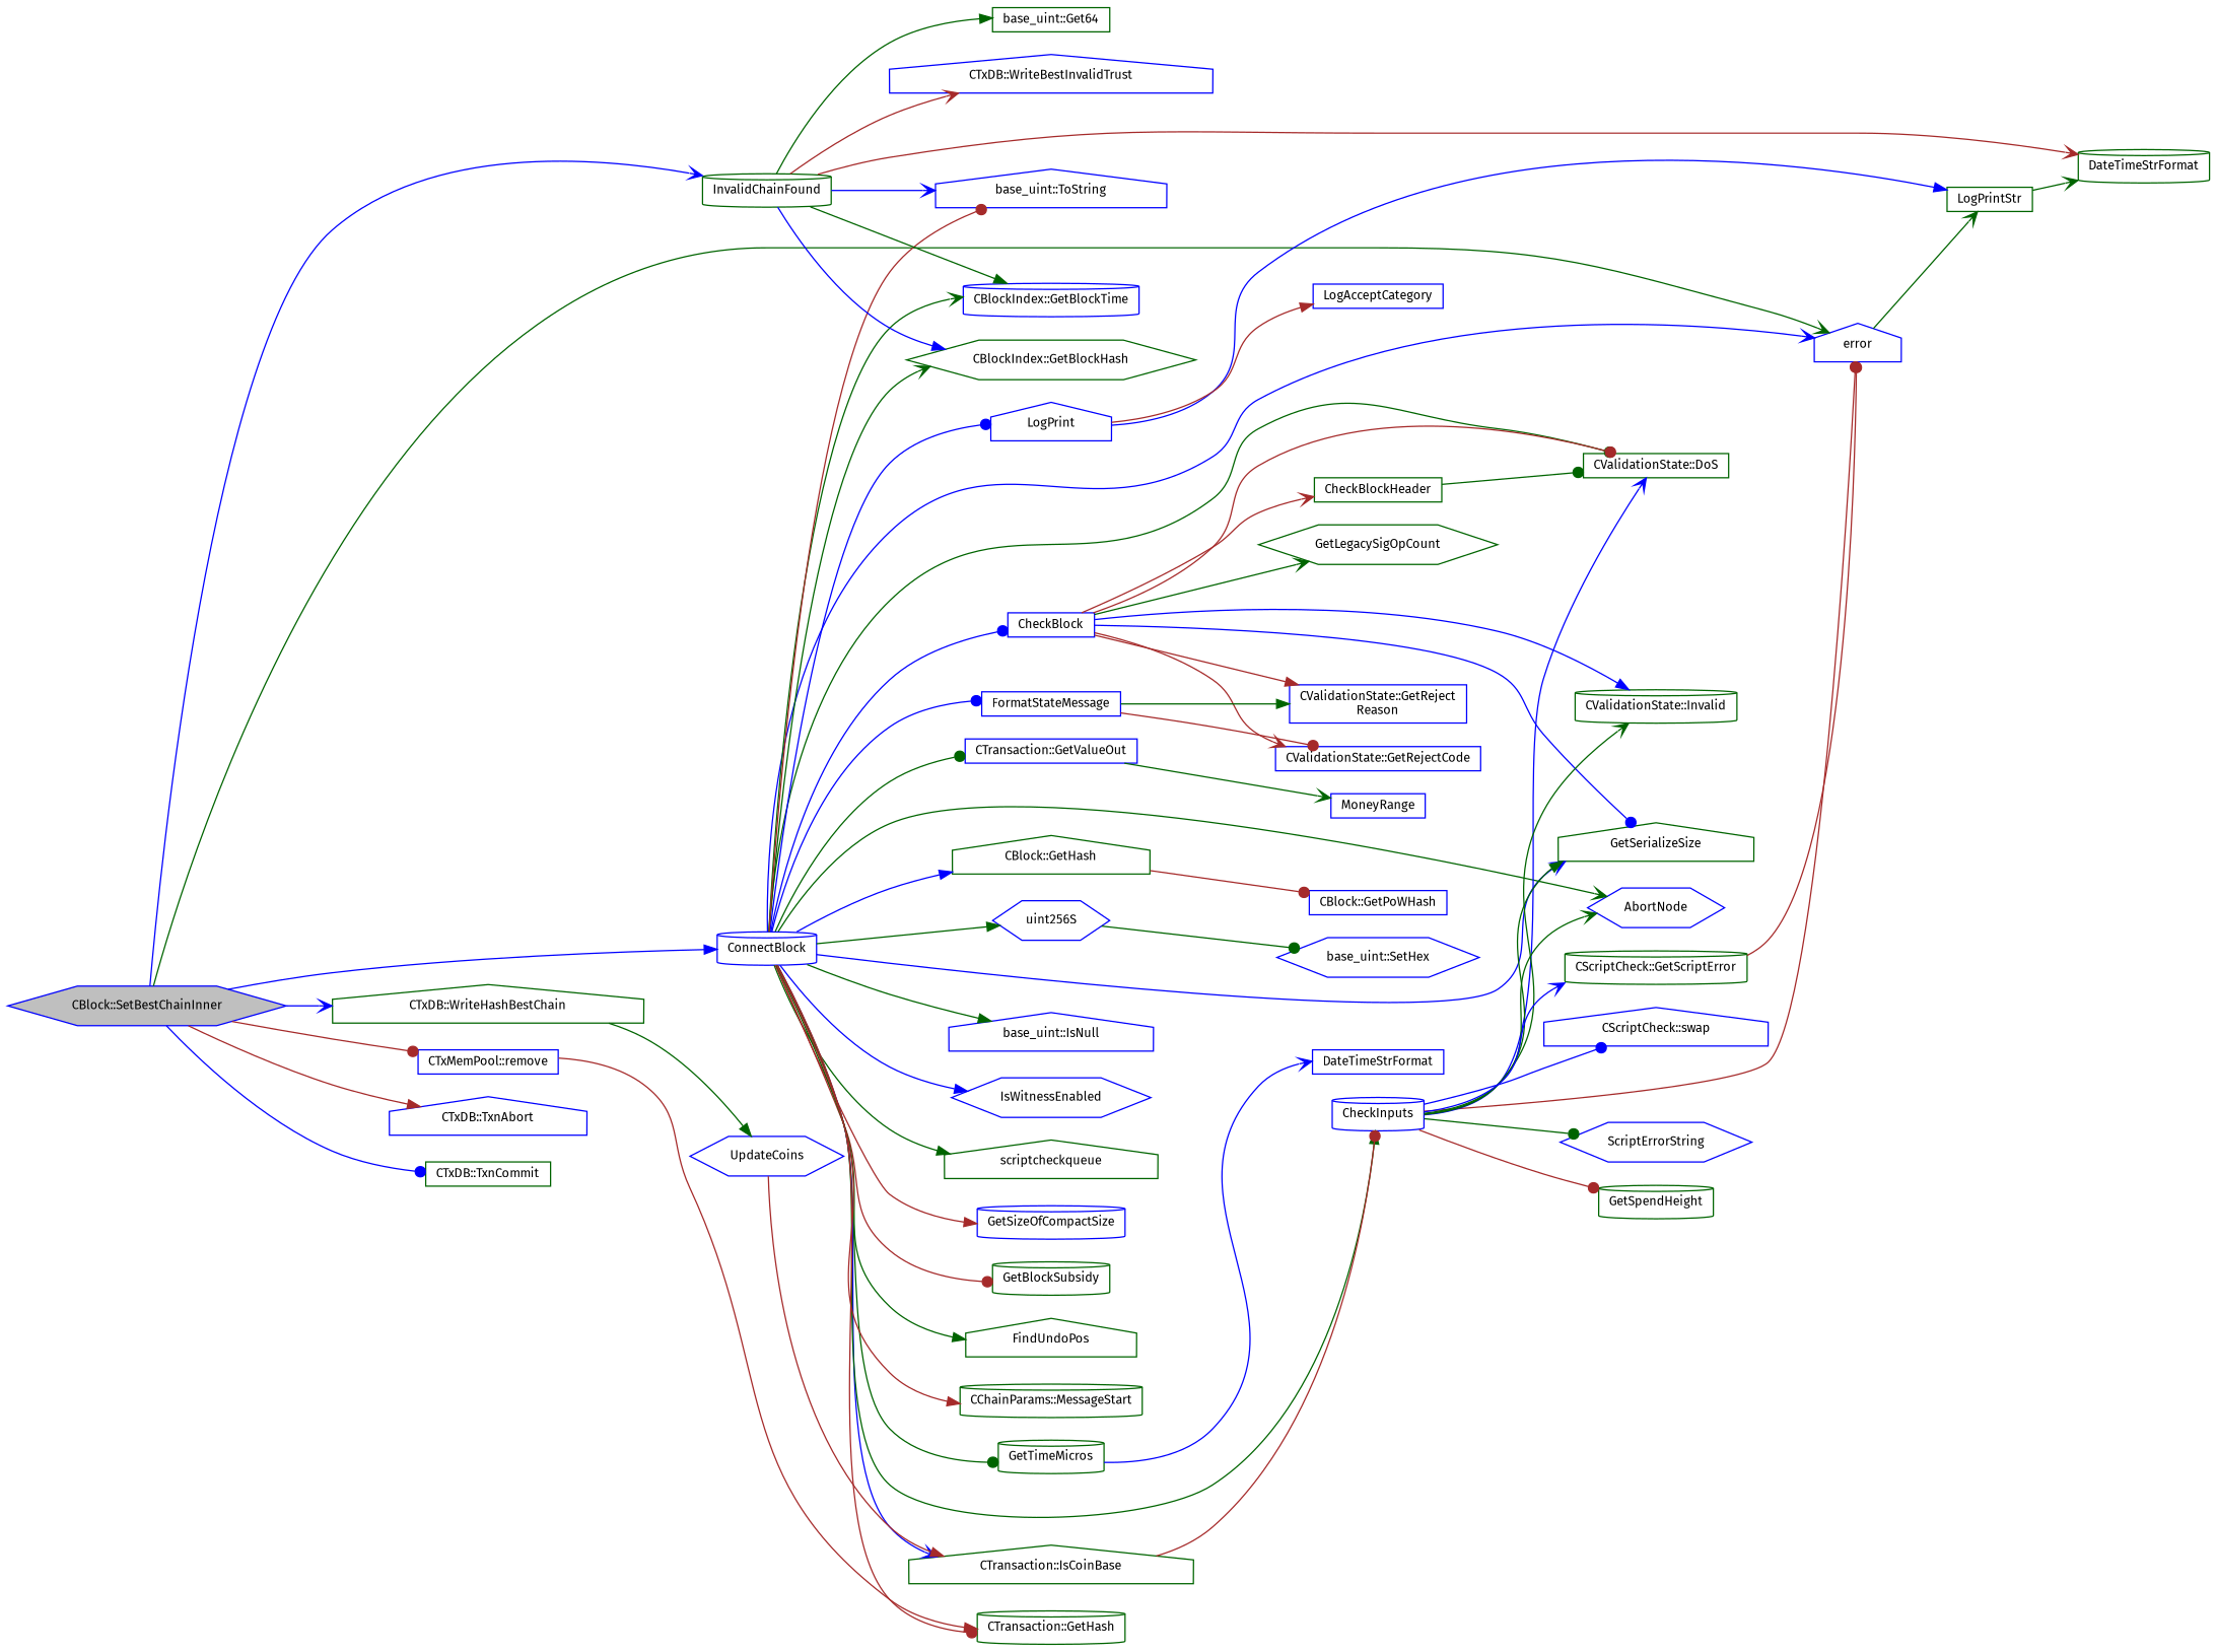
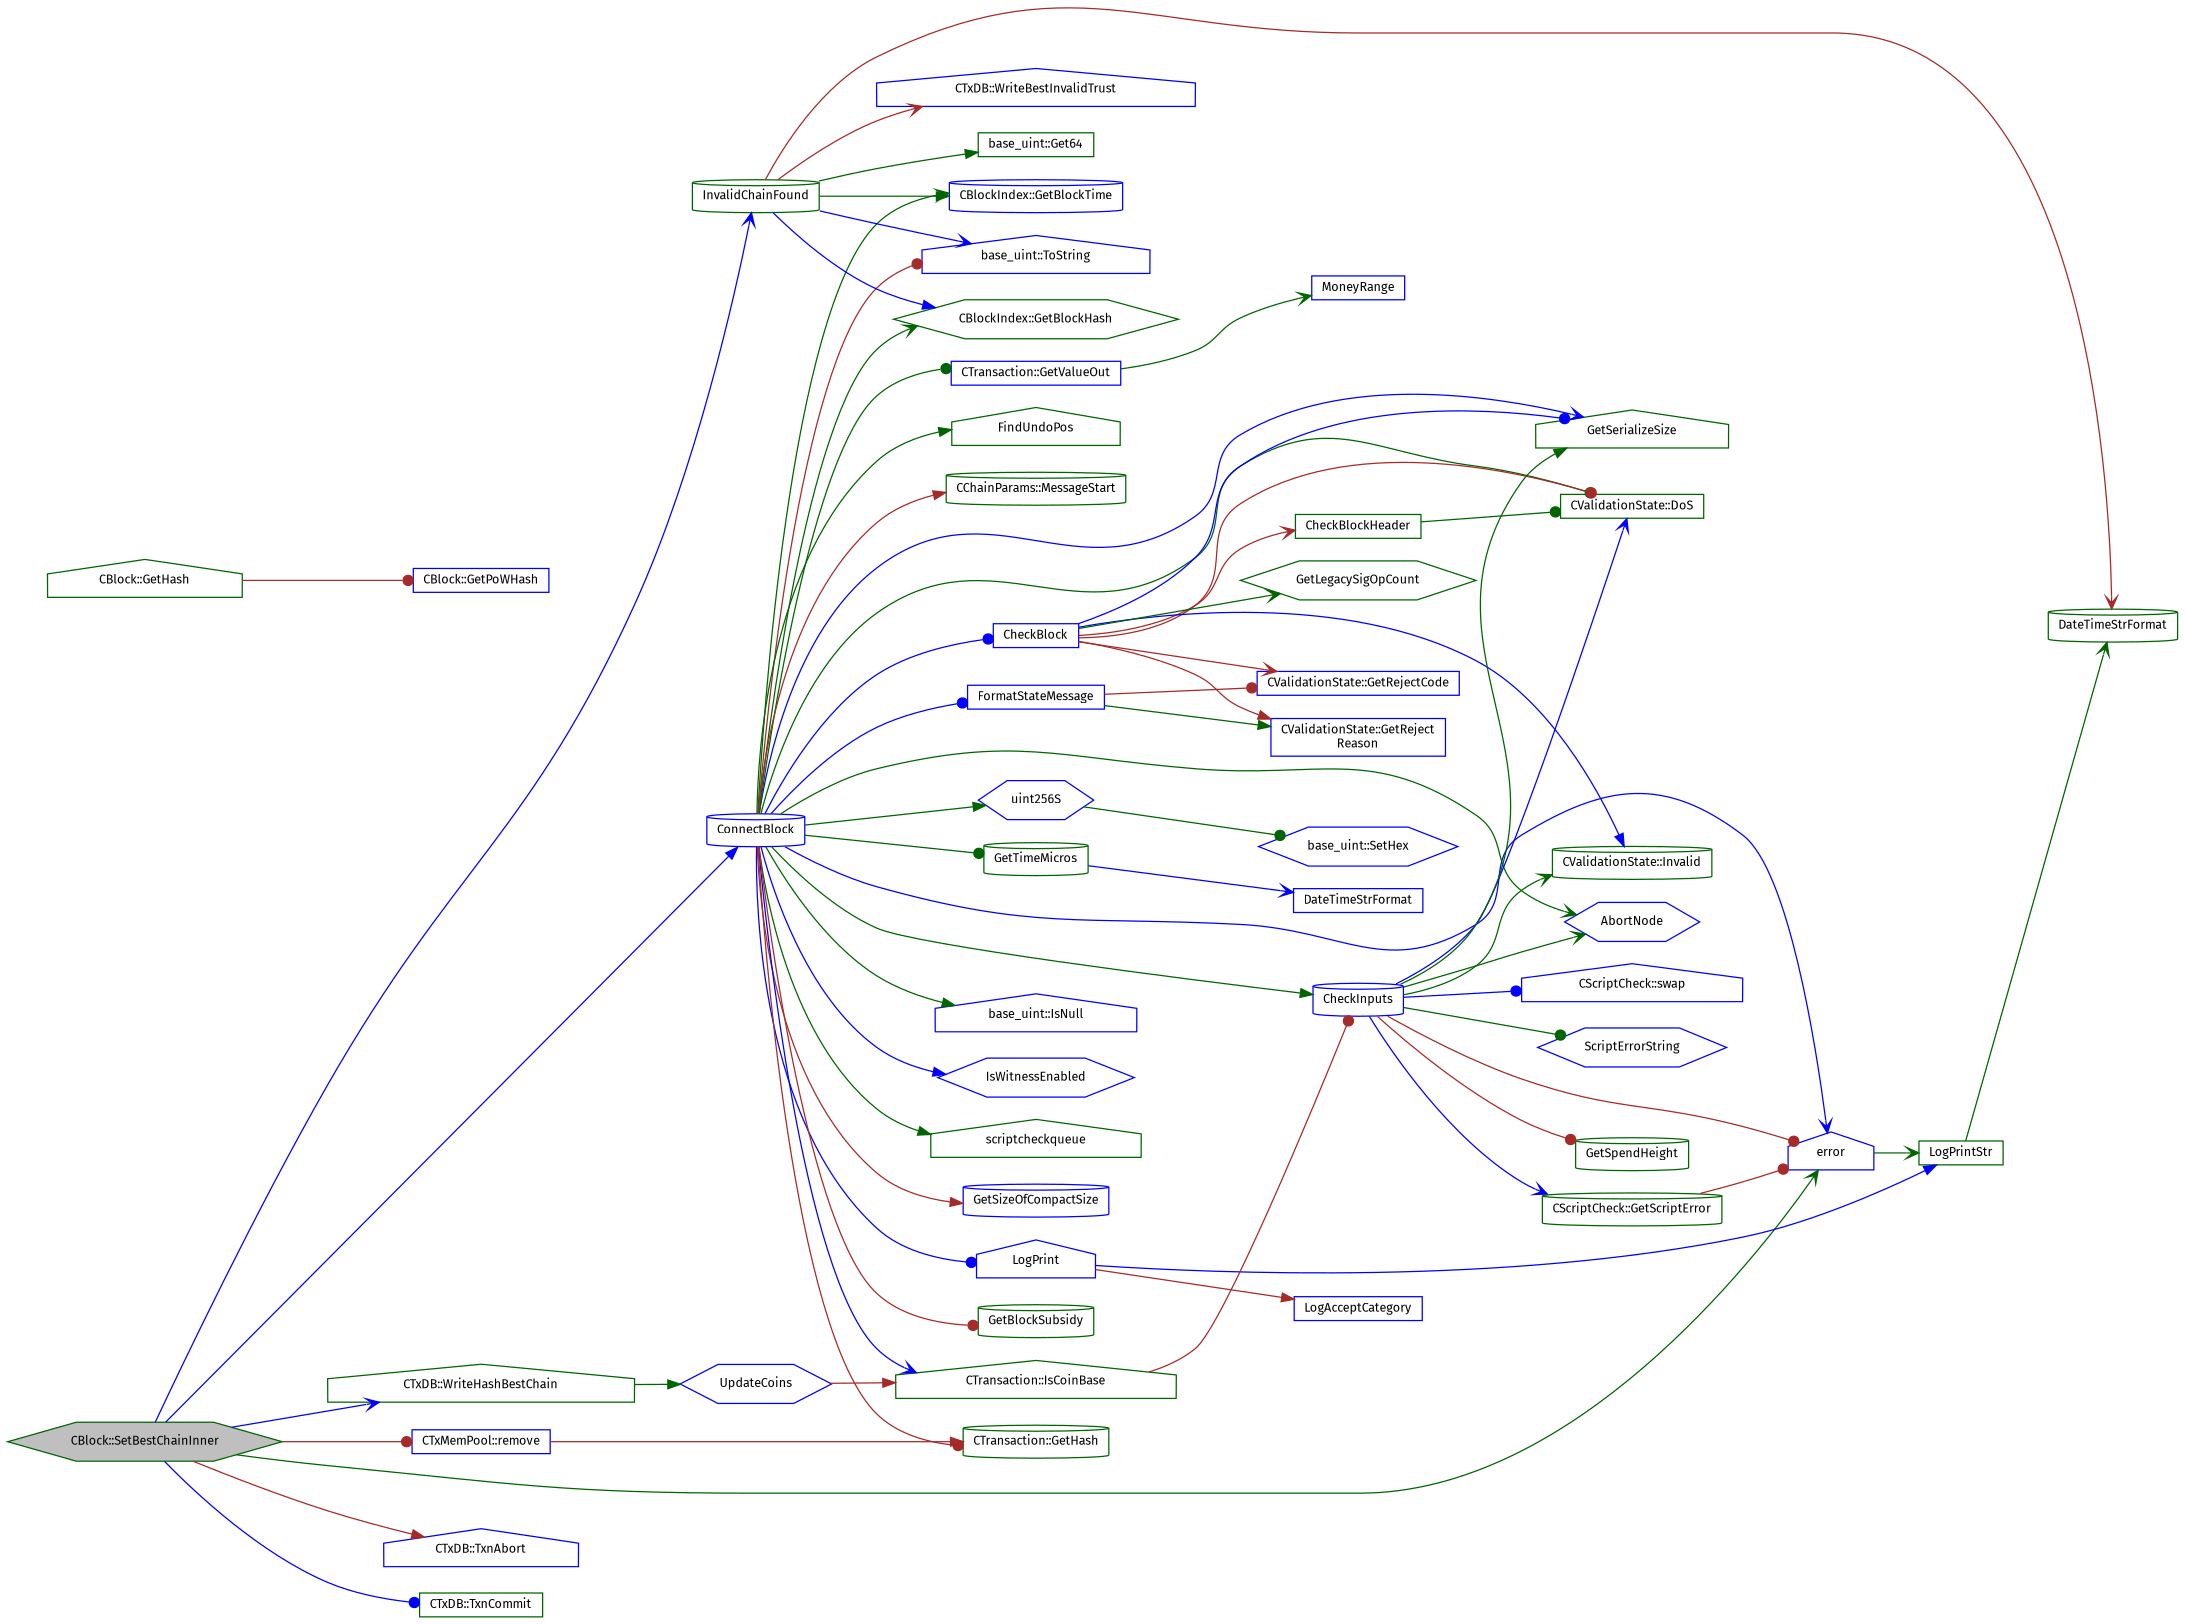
  digraph {
    fontname="Fira Sans"
    rankdir=LR
    node [color=blue fillcolor=white fontname="Fira Sans" fontsize=10 shape=box style=filled]
    edge [arrowhead=normal color=darkgreen fontname="Fira Sans" fontsize=10 labelfontname=Helvetica labelfontsize=10 style=solid]
-   n1 [fillcolor=grey75 fontcolor=black height=0.2 label="CBlock::SetBestChainInner" shape=hexagon width=0.4]
+   n1 [color=darkgreen fillcolor=grey75 fontcolor=black height=0.2 label="CBlock::SetBestChainInner" shape=hexagon width=0.4]
    n2 [height=0.2 label=ConnectBlock shape=cylinder width=0.4]
    n3 [height=0.2 label=error shape=house width=0.4]
    n4 [color=darkgreen height=0.2 label="CTxDB::WriteHashBestChain" shape=house width=0.4]
    n5 [height=0.2 label="CTxDB::TxnAbort" shape=house width=0.4]
    n6 [color=darkgreen height=0.2 label=InvalidChainFound shape=cylinder width=0.4]
    n7 [color=darkgreen height=0.2 label="CTxDB::TxnCommit" width=0.4]
    n8 [height=0.2 label="CTxMemPool::remove" width=0.4]
    n9 [color=darkgreen height=0.2 label="CBlock::GetHash" shape=house width=0.4]
    n10 [color=darkgreen height=0.2 label=GetTimeMicros shape=cylinder width=0.4]
    n11 [height=0.2 label=CheckBlock width=0.4]
    n12 [color=darkgreen height=0.2 label="CValidationState::DoS" width=0.4]
    n13 [color=darkgreen height=0.2 label=GetSerializeSize shape=house width=0.4]
    n14 [height=0.2 label=FormatStateMessage width=0.4]
    n15 [color=darkgreen height=0.2 label="CBlockIndex::GetBlockHash" shape=hexagon width=0.4]
    n16 [height=0.2 label="base_uint::IsNull" shape=house width=0.4]
    n17 [height=0.2 label=LogPrint shape=house width=0.4]
    n18 [height=0.2 label=uint256S shape=hexagon width=0.4]
    n19 [height=0.2 label="CBlockIndex::GetBlockTime" shape=cylinder width=0.4]
    n20 [height=0.2 label=IsWitnessEnabled shape=hexagon width=0.4]
    n21 [color=darkgreen height=0.2 label=scriptcheckqueue shape=house width=0.4]
    n22 [height=0.2 label=GetSizeOfCompactSize shape=cylinder width=0.4]
    n23 [color=darkgreen height=0.2 label="CTransaction::IsCoinBase" shape=house width=0.4]
    n24 [height=0.2 label="CTransaction::GetValueOut" width=0.4]
    n25 [height=0.2 label=CheckInputs shape=cylinder width=0.4]
    n26 [height=0.2 label=AbortNode shape=hexagon width=0.4]
    n27 [color=darkgreen height=0.2 label="CTransaction::GetHash" shape=cylinder width=0.4]
    n28 [height=0.2 label="base_uint::ToString" shape=house width=0.4]
    n29 [color=darkgreen height=0.2 label=GetBlockSubsidy shape=cylinder width=0.4]
    n30 [color=darkgreen height=0.2 label=FindUndoPos shape=house width=0.4]
    n31 [color=darkgreen height=0.2 label="CChainParams::MessageStart" shape=cylinder width=0.4]
    n32 [color=darkgreen height=0.2 label=LogPrintStr width=0.4]
    n33 [height=0.2 label=UpdateCoins shape=hexagon width=0.4]
    n34 [color=darkgreen height=0.2 label=DateTimeStrFormat shape=cylinder width=0.4]
    n35 [height=0.2 label="CTxDB::WriteBestInvalidTrust" shape=house width=0.4]
    n36 [color=darkgreen height=0.2 label="base_uint::Get64" width=0.4]
    n37 [height=0.2 label="CBlock::GetPoWHash" width=0.4]
    n38 [height=0.2 label=DateTimeStrFormat width=0.4]
    n39 [color=darkgreen height=0.2 label=CheckBlockHeader width=0.4]
    n40 [color=darkgreen height=0.2 label="CValidationState::Invalid" shape=cylinder width=0.4]
    n41 [height=0.2 label="CValidationState::GetRejectCode" width=0.4]
    n42 [height=0.2 label="CValidationState::GetReject\lReason" width=0.4]
    n43 [color=darkgreen height=0.2 label=GetLegacySigOpCount shape=hexagon width=0.4]
    n44 [height=0.2 label=LogAcceptCategory width=0.4]
    n45 [height=0.2 label="base_uint::SetHex" shape=hexagon width=0.4]
    n46 [height=0.2 label=MoneyRange width=0.4]
    n47 [color=darkgreen height=0.2 label=GetSpendHeight shape=cylinder width=0.4]
    n48 [height=0.2 label="CScriptCheck::swap" shape=house width=0.4]
    n49 [height=0.2 label=ScriptErrorString shape=hexagon width=0.4]
    n50 [color=darkgreen height=0.2 label="CScriptCheck::GetScriptError" shape=cylinder width=0.4]
    n1 -> n2 [color=blue]
    n1 -> n3 [arrowhead=vee]
    n1 -> n4 [arrowhead=vee color=blue]
    n1 -> n5 [color=brown]
    n1 -> n6 [arrowhead=vee color=blue]
    n1 -> n7 [arrowhead=dot color=blue]
    n1 -> n8 [arrowhead=dot color=brown]
    n2 -> n3 [arrowhead=vee color=blue]
-   n2 -> n9 [color=blue]
    n2 -> n10 [arrowhead=dot]
    n2 -> n11 [arrowhead=dot color=blue]
    n2 -> n12 [arrowhead=dot]
    n2 -> n13 [arrowhead=vee color=blue]
    n2 -> n14 [arrowhead=dot color=blue]
    n2 -> n15 [arrowhead=vee]
    n2 -> n16
    n2 -> n17 [arrowhead=dot color=blue]
    n2 -> n18
    n2 -> n19 [arrowhead=vee]
    n2 -> n20 [color=blue]
    n2 -> n21
    n2 -> n22 [color=brown]
    n2 -> n23 [arrowhead=vee color=blue]
    n2 -> n24 [arrowhead=dot]
    n2 -> n25
    n2 -> n26 [arrowhead=vee]
    n2 -> n27 [arrowhead=dot color=brown]
    n2 -> n28 [arrowhead=dot color=brown]
    n2 -> n29 [arrowhead=dot color=brown]
    n2 -> n30
    n2 -> n31 [color=brown]
    n3 -> n32 [arrowhead=vee]
    n4 -> n33
    n6 -> n15 [color=blue]
    n6 -> n19
    n6 -> n28 [arrowhead=vee color=blue]
    n6 -> n34 [arrowhead=vee color=brown]
    n6 -> n35 [arrowhead=vee color=brown]
    n6 -> n36
    n8 -> n27 [color=brown]
    n9 -> n37 [arrowhead=dot color=brown]
    n10 -> n38 [arrowhead=vee color=blue]
    n11 -> n12 [arrowhead=dot color=brown]
    n11 -> n13 [arrowhead=dot color=blue]
    n11 -> n39 [arrowhead=vee color=brown]
    n11 -> n40 [color=blue]
    n11 -> n41 [arrowhead=vee color=brown]
    n11 -> n42 [color=brown]
    n11 -> n43 [arrowhead=vee]
    n14 -> n41 [arrowhead=dot color=brown]
    n14 -> n42
    n17 -> n32 [color=blue]
    n17 -> n44 [color=brown]
    n18 -> n45 [arrowhead=dot]
    n23 -> n25 [arrowhead=dot color=brown]
    n24 -> n46 [arrowhead=vee]
    n25 -> n3 [arrowhead=dot color=brown]
    n25 -> n12 [arrowhead=vee color=blue]
    n25 -> n13
    n25 -> n26 [arrowhead=vee]
    n25 -> n40 [arrowhead=vee]
    n25 -> n47 [arrowhead=dot color=brown]
    n25 -> n48 [arrowhead=dot color=blue]
    n25 -> n49 [arrowhead=dot]
    n25 -> n50 [arrowhead=vee color=blue]
    n32 -> n34 [arrowhead=vee]
    n33 -> n23 [color=brown]
    n39 -> n12 [arrowhead=dot]
    n50 -> n3 [arrowhead=dot color=brown]
  }
